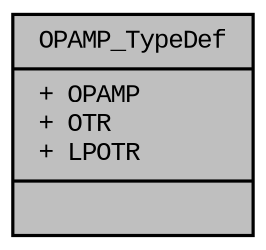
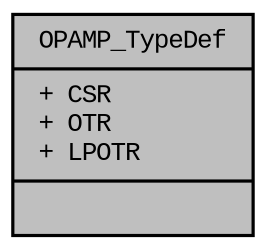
  digraph {
    fontname="Liberation Mono"
-   n1 [color=black fillcolor=grey75 fontcolor=black fontname="Liberation Mono" fontsize=8 height=0.2 label="{OPAMP_TypeDef\n|+ OPAMP\l+ OTR\l+ LPOTR\l|}" shape=record style=filled width=0.4]
+   n1 [color=black fillcolor=grey75 fontcolor=black fontname="Liberation Mono" fontsize=8 height=0.2 label="{OPAMP_TypeDef\n|+ CSR\l+ OTR\l+ LPOTR\l|}" shape=record style=filled width=0.4]
  }
